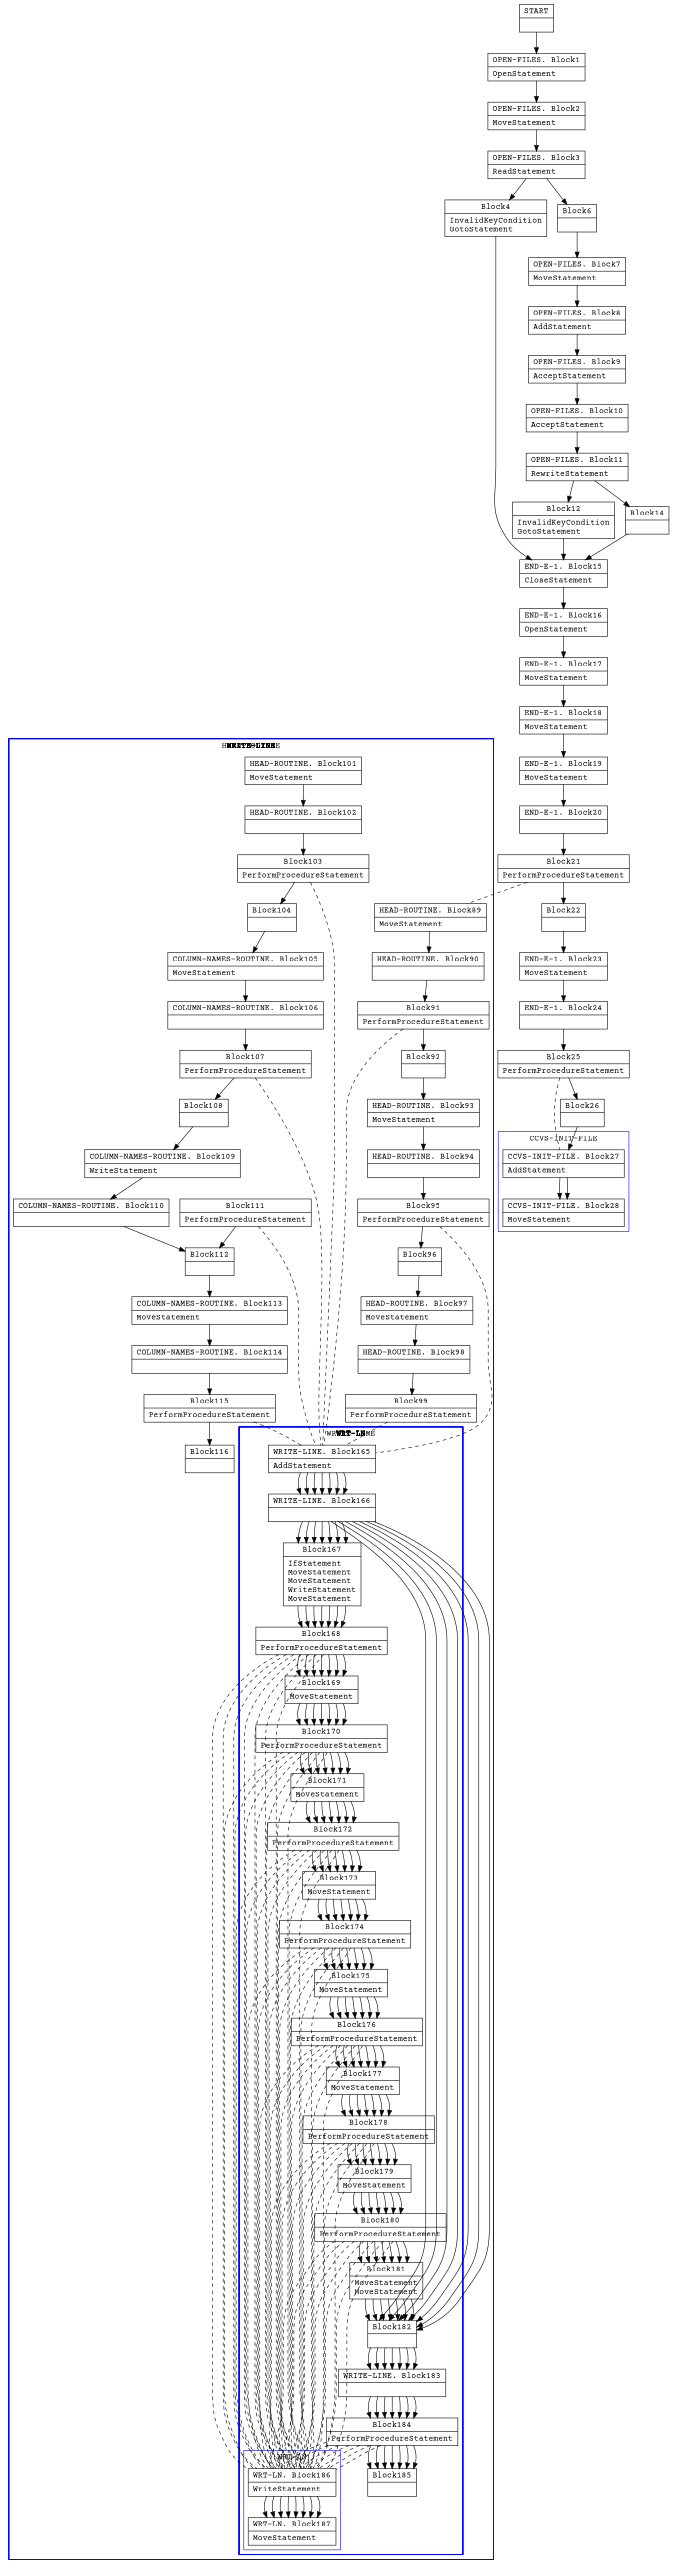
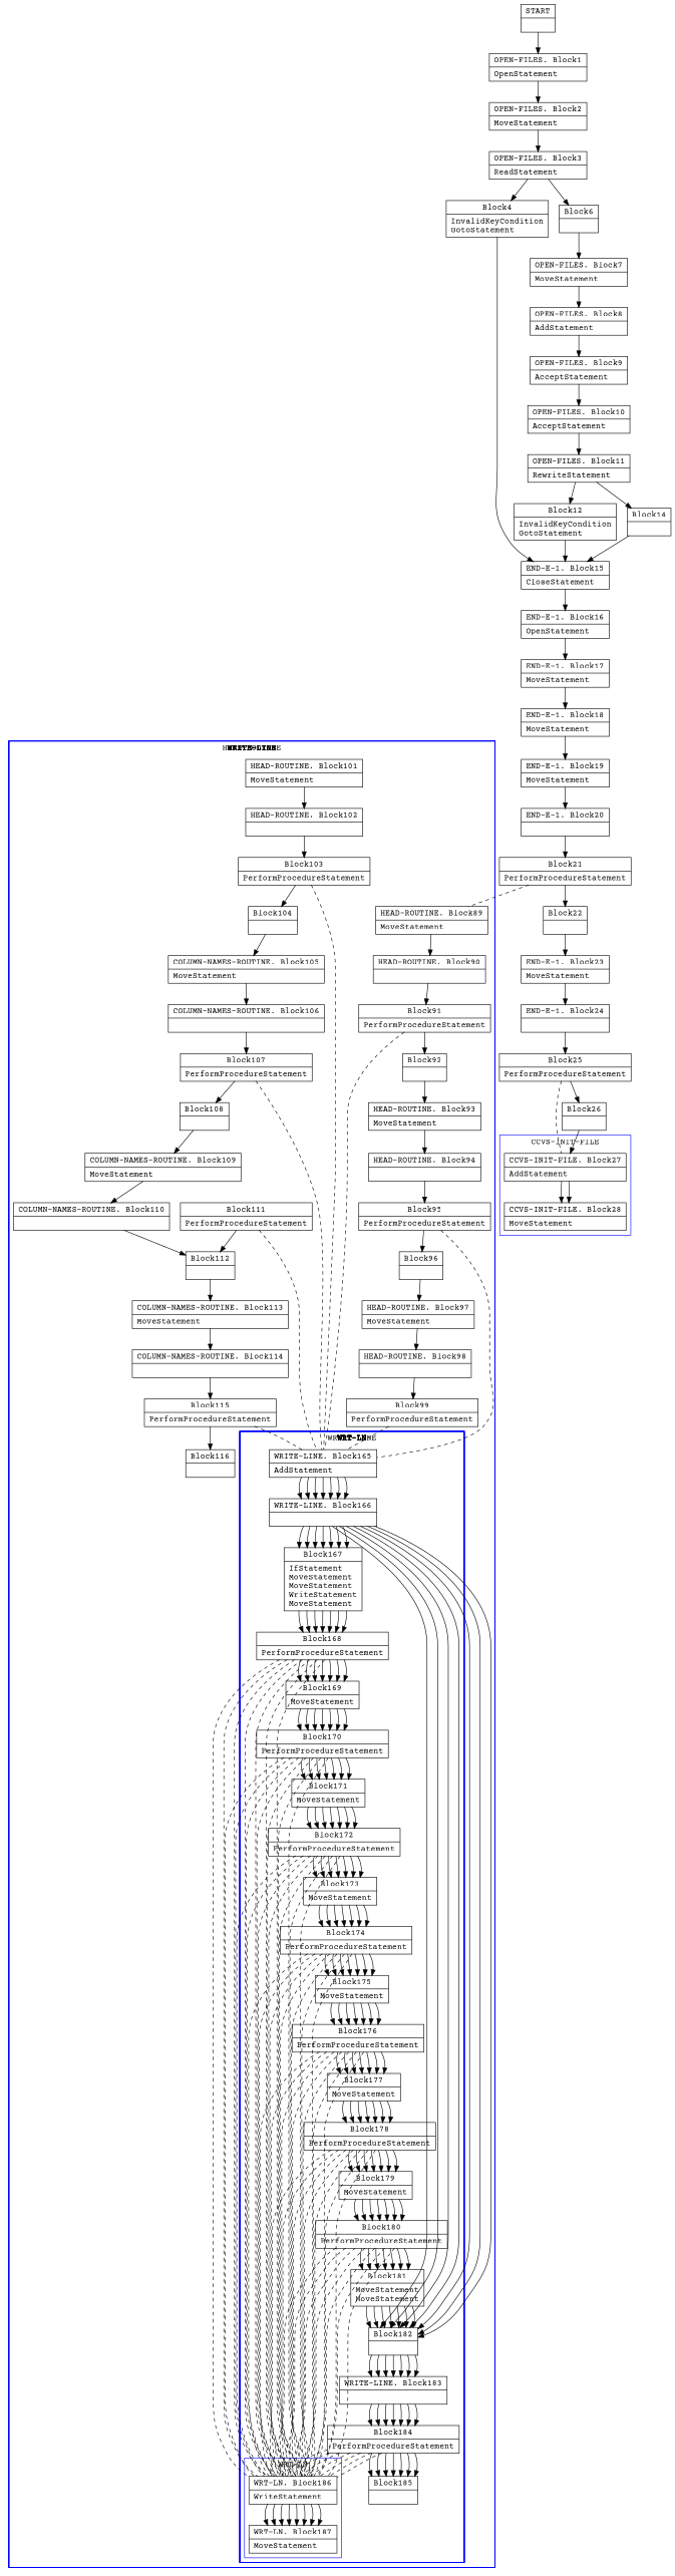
  digraph {
    compound=true
    fontname="Courier Prime"
    node [fontname="Courier Prime" shape=record]
    edge [arrowtail=empty fontname="Courier Prime"]
    n1 [label="{WRT-LN. Block186|WriteStatement\l}"]
    n2 [label="{WRT-LN. Block187|MoveStatement\l}"]
    n3 [label="{WRITE-LINE. Block165|AddStatement\l}"]
    n4 [label="{WRITE-LINE. Block166|}"]
    n5 [label="{Block167|IfStatement\lMoveStatement\lMoveStatement\lWriteStatement\lMoveStatement\l}"]
    n6 [label="{Block182|}"]
    n7 [label="{Block168|PerformProcedureStatement\l}"]
    n8 [label="{Block169|MoveStatement\l}"]
    n9 [label="{Block170|PerformProcedureStatement\l}"]
    n10 [label="{Block171|MoveStatement\l}"]
    n11 [label="{Block172|PerformProcedureStatement\l}"]
    n12 [label="{Block173|MoveStatement\l}"]
    n13 [label="{Block174|PerformProcedureStatement\l}"]
    n14 [label="{Block175|MoveStatement\l}"]
    n15 [label="{Block176|PerformProcedureStatement\l}"]
    n16 [label="{Block177|MoveStatement\l}"]
    n17 [label="{Block178|PerformProcedureStatement\l}"]
    n18 [label="{Block179|MoveStatement\l}"]
    n19 [label="{Block180|PerformProcedureStatement\l}"]
    n20 [label="{Block181|MoveStatement\lMoveStatement\l}"]
    n21 [label="{WRITE-LINE. Block183|}"]
    n22 [label="{Block184|PerformProcedureStatement\l}"]
    n23 [label="{Block185|}"]
    n24 [label="{HEAD-ROUTINE. Block89|MoveStatement\l}"]
    n25 [label="{HEAD-ROUTINE. Block90|}"]
    n26 [label="{Block91|PerformProcedureStatement\l}"]
    n27 [label="{Block92|}"]
    n28 [label="{HEAD-ROUTINE. Block93|MoveStatement\l}"]
    n29 [label="{HEAD-ROUTINE. Block94|}"]
    n30 [label="{Block95|PerformProcedureStatement\l}"]
    n31 [label="{Block96|}"]
    n32 [label="{HEAD-ROUTINE. Block97|MoveStatement\l}"]
    n33 [label="{HEAD-ROUTINE. Block98|}"]
    n34 [label="{Block99|PerformProcedureStatement\l}"]
    n35 [label="{HEAD-ROUTINE. Block101|MoveStatement\l}"]
    n36 [label="{HEAD-ROUTINE. Block102|}"]
    n37 [label="{Block103|PerformProcedureStatement\l}"]
    n38 [label="{Block104|}"]
    n39 [label="{COLUMN-NAMES-ROUTINE. Block105|MoveStatement\l}"]
    n40 [label="{COLUMN-NAMES-ROUTINE. Block106|}"]
    n41 [label="{Block107|PerformProcedureStatement\l}"]
    n42 [label="{Block108|}"]
-   n43 [label="{COLUMN-NAMES-ROUTINE. Block109|WriteStatement\l}"]
+   n43 [label="{COLUMN-NAMES-ROUTINE. Block109|MoveStatement\l}"]
    n44 [label="{COLUMN-NAMES-ROUTINE. Block110|}"]
    n45 [label="{Block111|PerformProcedureStatement\l}"]
    n46 [label="{Block112|}"]
    n47 [label="{COLUMN-NAMES-ROUTINE. Block113|MoveStatement\l}"]
    n48 [label="{COLUMN-NAMES-ROUTINE. Block114|}"]
    n49 [label="{Block115|PerformProcedureStatement\l}"]
    n50 [label="{Block116|}"]
    n51 [label="{CCVS-INIT-FILE. Block27|AddStatement\l}"]
    n52 [label="{CCVS-INIT-FILE. Block28|MoveStatement\l}"]
    n53 [label="{START|}"]
    n54 [label="{OPEN-FILES. Block1|OpenStatement\l}"]
    n55 [label="{OPEN-FILES. Block2|MoveStatement\l}"]
    n56 [label="{OPEN-FILES. Block3|ReadStatement\l}"]
    n57 [label="{Block4|InvalidKeyCondition\lGotoStatement\l}"]
    n58 [label="{Block6|}"]
    n59 [label="{END-E-1. Block15|CloseStatement\l}"]
    n60 [label="{OPEN-FILES. Block7|MoveStatement\l}"]
    n61 [label="{END-E-1. Block16|OpenStatement\l}"]
    n62 [label="{END-E-1. Block17|MoveStatement\l}"]
    n63 [label="{END-E-1. Block18|MoveStatement\l}"]
    n64 [label="{END-E-1. Block19|MoveStatement\l}"]
    n65 [label="{END-E-1. Block20|}"]
    n66 [label="{Block21|PerformProcedureStatement\l}"]
    n67 [label="{Block22|}"]
    n68 [label="{END-E-1. Block23|MoveStatement\l}"]
    n69 [label="{END-E-1. Block24|}"]
    n70 [label="{Block25|PerformProcedureStatement\l}"]
    n71 [label="{Block26|}"]
    n72 [label="{OPEN-FILES. Block8|AddStatement\l}"]
    n73 [label="{OPEN-FILES. Block9|AcceptStatement\l}"]
    n74 [label="{OPEN-FILES. Block10|AcceptStatement\l}"]
    n75 [label="{OPEN-FILES. Block11|RewriteStatement\l}"]
    n76 [label="{Block12|InvalidKeyCondition\lGotoStatement\l}"]
    n77 [label="{Block14|}"]
    subgraph cluster_1 {
      color=blue
      label="HEAD-ROUTINE"
      n24
      n25
      n26
      n27
      n28
      n29
      n30
      n31
      n32
      n33
      n34
      n35
      n36
      n37
      n38
      n39
      n40
      n41
      n42
      n43
      n44
      n45
      n46
      n47
      n48
      n49
      n50
      subgraph cluster_2 {
        color=blue
        label="WRITE-LINE"
        n3
        n4
        n5
        n6
        n7
        n8
        n9
        n10
        n11
        n12
        n13
        n14
        n15
        n16
        n17
        n18
        n19
        n20
        n21
        n22
        n23
        subgraph cluster_3 {
          color=blue
          label="WRT-LN"
          n1
          n2
        }
        subgraph cluster_4 {
          color=blue
          label="WRT-LN"
        }
        subgraph cluster_5 {
          color=blue
          label="WRT-LN"
        }
        subgraph cluster_6 {
          color=blue
          label="WRT-LN"
        }
        subgraph cluster_7 {
          color=blue
          label="WRT-LN"
        }
        subgraph cluster_8 {
          color=blue
          label="WRT-LN"
        }
        subgraph cluster_9 {
          color=blue
          label="WRT-LN"
        }
        subgraph cluster_10 {
          color=blue
          label="WRT-LN"
        }
      }
      subgraph cluster_11 {
        color=blue
        label="WRITE-LINE"
      }
      subgraph cluster_12 {
        color=blue
        label="WRITE-LINE"
      }
      subgraph cluster_13 {
        color=blue
        label="WRITE-LINE"
      }
      subgraph cluster_14 {
        color=blue
        label="WRITE-LINE"
      }
      subgraph cluster_15 {
        color=blue
        label="WRITE-LINE"
      }
      subgraph cluster_16 {
        color=blue
        label="WRITE-LINE"
      }
    }
    subgraph cluster_17 {
      color=blue
      label="CCVS-INIT-FILE"
      n51
      n52
    }
    n1 -> n2
    n1 -> n2
    n1 -> n2
    n1 -> n2
    n1 -> n2
    n1 -> n2
    n1 -> n2
    n1 -> n2
    n3 -> n4
    n3 -> n4
    n3 -> n4
    n3 -> n4
    n3 -> n4
    n3 -> n4
    n3 -> n4
    n4 -> n5
    n4 -> n5
    n4 -> n5
    n4 -> n5
    n4 -> n5
    n4 -> n5
    n4 -> n5
    n4 -> n6
    n4 -> n6
    n4 -> n6
    n4 -> n6
    n4 -> n6
    n4 -> n6
    n4 -> n6
    n5 -> n7
    n5 -> n7
    n5 -> n7
    n5 -> n7
    n5 -> n7
    n5 -> n7
    n5 -> n7
    n6 -> n21
    n6 -> n21
    n6 -> n21
    n6 -> n21
    n6 -> n21
    n6 -> n21
    n6 -> n21
    n7 -> n1 [arrowhead=none style=dashed]
    n7 -> n1 [arrowhead=none style=dashed]
    n7 -> n1 [arrowhead=none style=dashed]
    n7 -> n1 [arrowhead=none style=dashed]
    n7 -> n1 [arrowhead=none style=dashed]
    n7 -> n1 [arrowhead=none style=dashed]
    n7 -> n1 [arrowhead=none style=dashed]
    n7 -> n8
    n7 -> n8
    n7 -> n8
    n7 -> n8
    n7 -> n8
    n7 -> n8
    n7 -> n8
    n8 -> n9
    n8 -> n9
    n8 -> n9
    n8 -> n9
    n8 -> n9
    n8 -> n9
    n8 -> n9
    n9 -> n1 [arrowhead=none style=dashed]
    n9 -> n1 [arrowhead=none style=dashed]
    n9 -> n1 [arrowhead=none style=dashed]
    n9 -> n1 [arrowhead=none style=dashed]
    n9 -> n1 [arrowhead=none style=dashed]
    n9 -> n1 [arrowhead=none style=dashed]
    n9 -> n1 [arrowhead=none style=dashed]
    n9 -> n10
    n9 -> n10
    n9 -> n10
    n9 -> n10
    n9 -> n10
    n9 -> n10
    n9 -> n10
    n10 -> n11
    n10 -> n11
    n10 -> n11
    n10 -> n11
    n10 -> n11
    n10 -> n11
    n10 -> n11
    n11 -> n1 [arrowhead=none style=dashed]
    n11 -> n1 [arrowhead=none style=dashed]
    n11 -> n1 [arrowhead=none style=dashed]
    n11 -> n1 [arrowhead=none style=dashed]
    n11 -> n1 [arrowhead=none style=dashed]
    n11 -> n1 [arrowhead=none style=dashed]
    n11 -> n1 [arrowhead=none style=dashed]
    n11 -> n12
    n11 -> n12
    n11 -> n12
    n11 -> n12
    n11 -> n12
    n11 -> n12
    n11 -> n12
    n12 -> n13
    n12 -> n13
    n12 -> n13
    n12 -> n13
    n12 -> n13
    n12 -> n13
    n12 -> n13
    n13 -> n1 [arrowhead=none style=dashed]
    n13 -> n1 [arrowhead=none style=dashed]
    n13 -> n1 [arrowhead=none style=dashed]
    n13 -> n1 [arrowhead=none style=dashed]
    n13 -> n1 [arrowhead=none style=dashed]
    n13 -> n1 [arrowhead=none style=dashed]
    n13 -> n1 [arrowhead=none style=dashed]
    n13 -> n14
    n13 -> n14
    n13 -> n14
    n13 -> n14
    n13 -> n14
    n13 -> n14
    n13 -> n14
    n14 -> n15
    n14 -> n15
    n14 -> n15
    n14 -> n15
    n14 -> n15
    n14 -> n15
    n14 -> n15
    n15 -> n1 [arrowhead=none style=dashed]
    n15 -> n1 [arrowhead=none style=dashed]
    n15 -> n1 [arrowhead=none style=dashed]
    n15 -> n1 [arrowhead=none style=dashed]
    n15 -> n1 [arrowhead=none style=dashed]
    n15 -> n1 [arrowhead=none style=dashed]
    n15 -> n1 [arrowhead=none style=dashed]
    n15 -> n16
    n15 -> n16
    n15 -> n16
    n15 -> n16
    n15 -> n16
    n15 -> n16
    n15 -> n16
    n16 -> n17
    n16 -> n17
    n16 -> n17
    n16 -> n17
    n16 -> n17
    n16 -> n17
    n16 -> n17
    n17 -> n1 [arrowhead=none style=dashed]
    n17 -> n1 [arrowhead=none style=dashed]
    n17 -> n1 [arrowhead=none style=dashed]
    n17 -> n1 [arrowhead=none style=dashed]
    n17 -> n1 [arrowhead=none style=dashed]
    n17 -> n1 [arrowhead=none style=dashed]
    n17 -> n1 [arrowhead=none style=dashed]
    n17 -> n18
    n17 -> n18
    n17 -> n18
    n17 -> n18
    n17 -> n18
    n17 -> n18
    n17 -> n18
    n18 -> n19
    n18 -> n19
    n18 -> n19
    n18 -> n19
    n18 -> n19
    n18 -> n19
    n18 -> n19
    n19 -> n1 [arrowhead=none style=dashed]
    n19 -> n1 [arrowhead=none style=dashed]
    n19 -> n1 [arrowhead=none style=dashed]
    n19 -> n1 [arrowhead=none style=dashed]
    n19 -> n1 [arrowhead=none style=dashed]
    n19 -> n1 [arrowhead=none style=dashed]
    n19 -> n1 [arrowhead=none style=dashed]
    n19 -> n20
    n19 -> n20
    n19 -> n20
    n19 -> n20
    n19 -> n20
    n19 -> n20
    n19 -> n20
    n20 -> n6
    n20 -> n6
    n20 -> n6
    n20 -> n6
    n20 -> n6
    n20 -> n6
    n20 -> n6
    n21 -> n22
    n21 -> n22
    n21 -> n22
    n21 -> n22
    n21 -> n22
    n21 -> n22
    n21 -> n22
    n22 -> n1 [arrowhead=none style=dashed]
    n22 -> n1 [arrowhead=none style=dashed]
    n22 -> n1 [arrowhead=none style=dashed]
    n22 -> n1 [arrowhead=none style=dashed]
    n22 -> n1 [arrowhead=none style=dashed]
    n22 -> n1 [arrowhead=none style=dashed]
    n22 -> n1 [arrowhead=none style=dashed]
    n22 -> n23
    n22 -> n23
    n22 -> n23
    n22 -> n23
    n22 -> n23
    n22 -> n23
    n22 -> n23
    n24 -> n25
    n25 -> n26
    n26 -> n3 [arrowhead=none style=dashed]
    n26 -> n27
    n27 -> n28
    n28 -> n29
    n29 -> n30
    n30 -> n3 [arrowhead=none style=dashed]
    n30 -> n31
    n31 -> n32
    n32 -> n33
    n33 -> n34
    n34 -> n3 [arrowhead=none style=dashed]
    n35 -> n36
    n36 -> n37
    n37 -> n3 [arrowhead=none style=dashed]
    n37 -> n38
    n38 -> n39
    n39 -> n40
    n40 -> n41
    n41 -> n3 [arrowhead=none style=dashed]
    n41 -> n42
    n42 -> n43
    n43 -> n44
    n44 -> n46
    n45 -> n3 [arrowhead=none style=dashed]
    n45 -> n46
    n46 -> n47
    n47 -> n48
    n48 -> n49
    n49 -> n3 [arrowhead=none style=dashed]
    n49 -> n50
    n51 -> n52
    n51 -> n52
    n53 -> n54
    n54 -> n55
    n55 -> n56
    n56 -> n57
    n56 -> n58
    n57 -> n59
    n58 -> n60
    n59 -> n61
    n60 -> n72
    n61 -> n62
    n62 -> n63
    n63 -> n64
    n64 -> n65
    n65 -> n66
    n66 -> n24 [arrowhead=none style=dashed]
    n66 -> n67
    n67 -> n68
    n68 -> n69
    n69 -> n70
    n70 -> n51 [arrowhead=none style=dashed]
    n70 -> n71
    n71 -> n51
    n72 -> n73
    n73 -> n74
    n74 -> n75
    n75 -> n76
    n75 -> n77
    n76 -> n59
    n77 -> n59
  }
